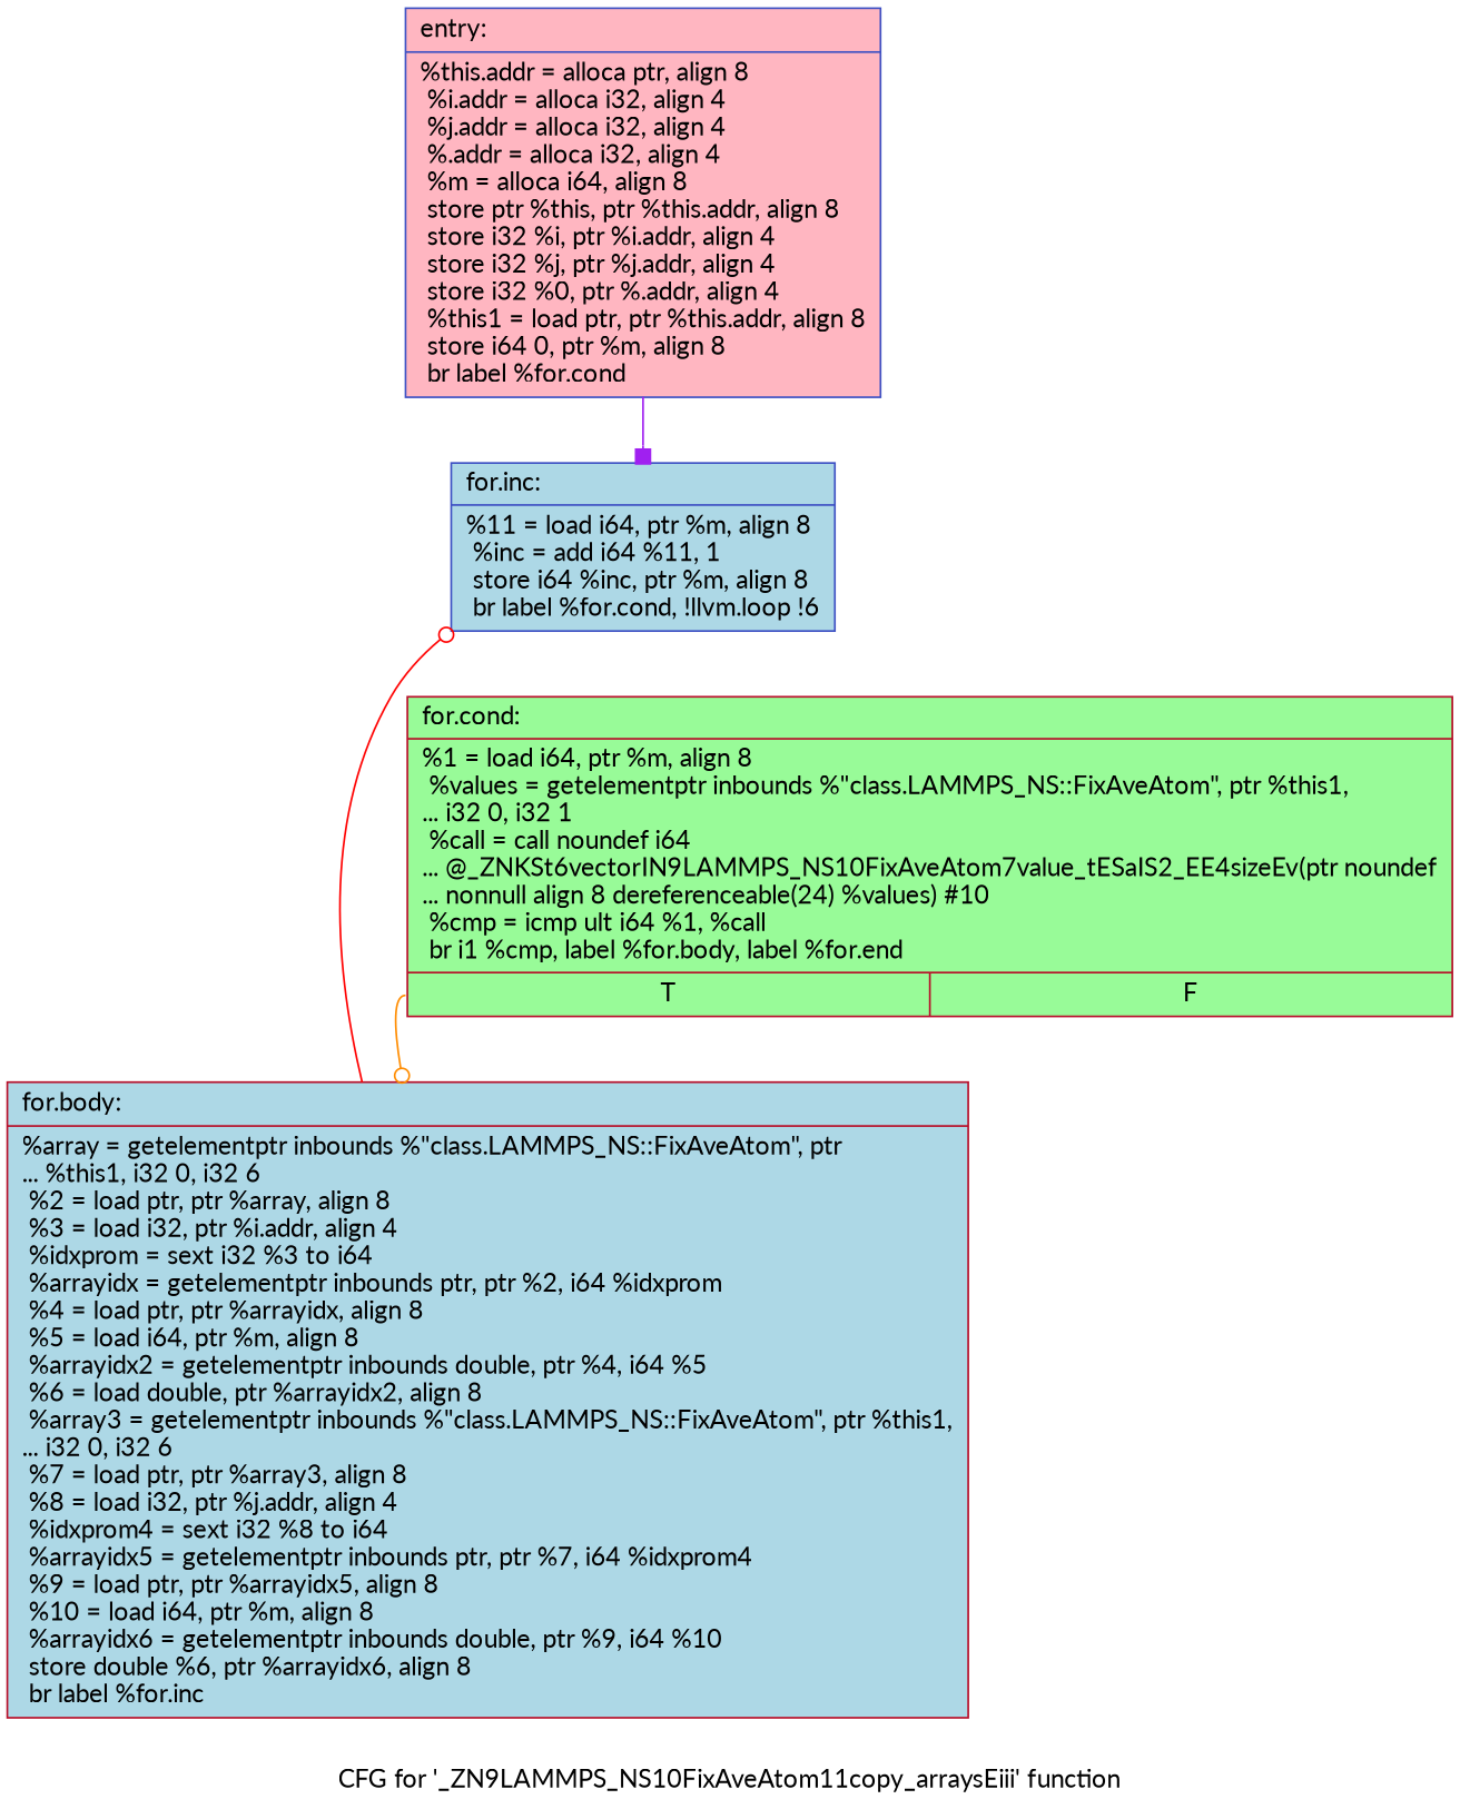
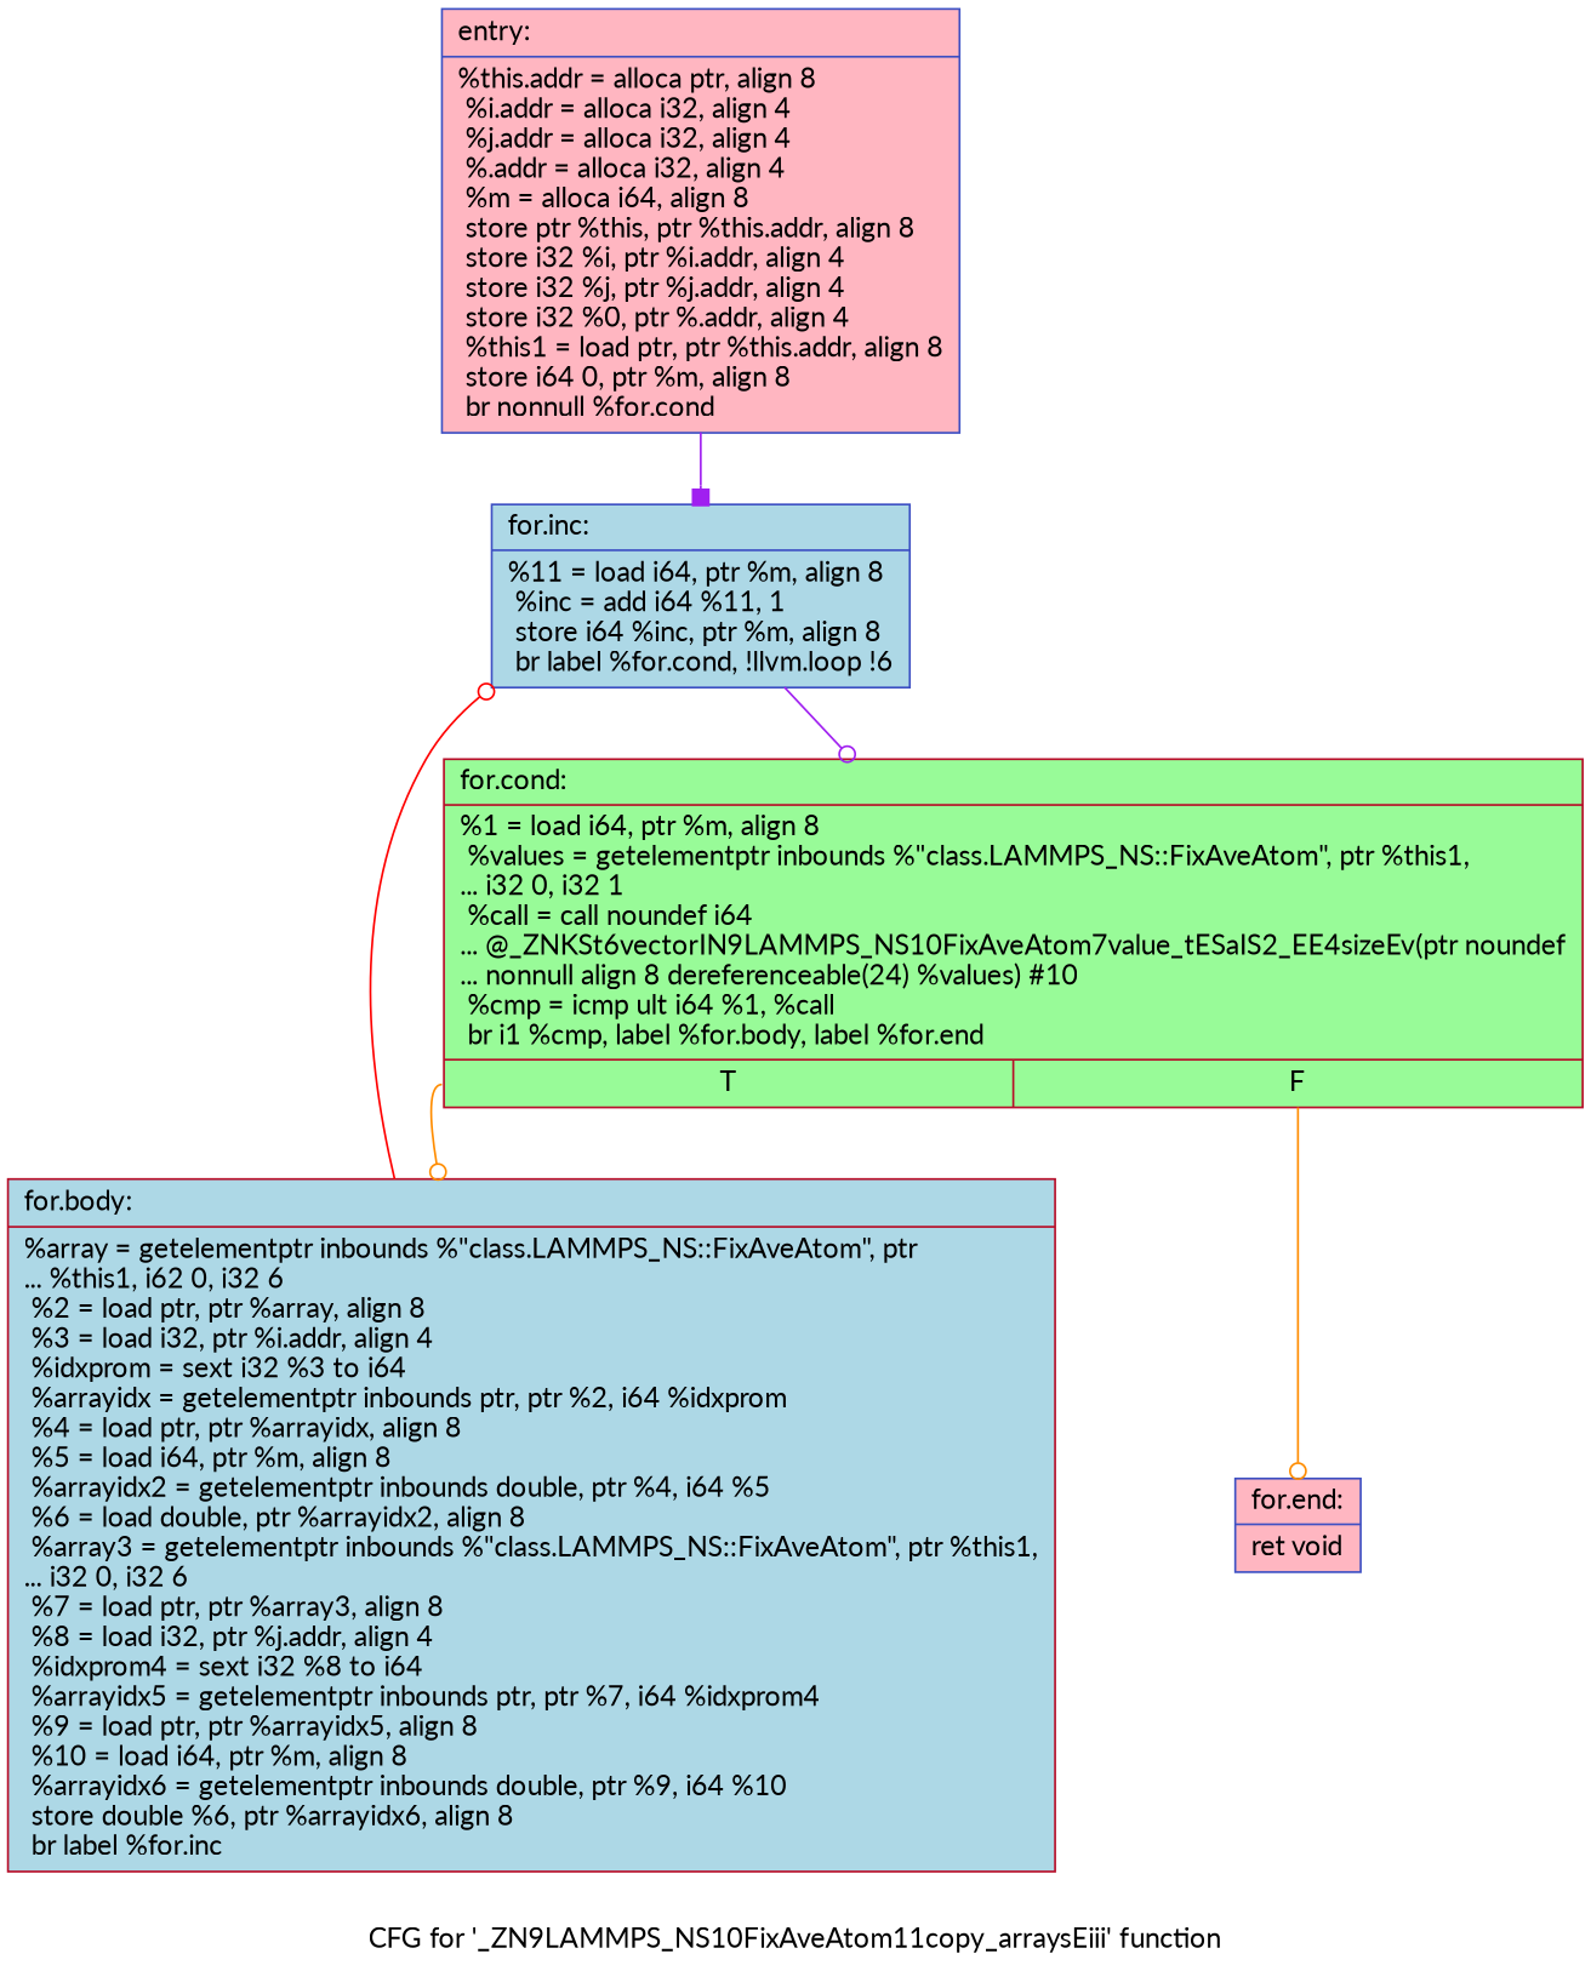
  digraph {
    fontname=Lato
    label="CFG for '_ZN9LAMMPS_NS10FixAveAtom11copy_arraysEiii' function"
    node [color="#3d50c3ff" fillcolor=lightpink fontname=Lato shape=record style=filled]
    edge [arrowhead=odot color=purple fontname=Lato]
-   n1 [label="{entry:\l|  %this.addr = alloca ptr, align 8\l  %i.addr = alloca i32, align 4\l  %j.addr = alloca i32, align 4\l  %.addr = alloca i32, align 4\l  %m = alloca i64, align 8\l  store ptr %this, ptr %this.addr, align 8\l  store i32 %i, ptr %i.addr, align 4\l  store i32 %j, ptr %j.addr, align 4\l  store i32 %0, ptr %.addr, align 4\l  %this1 = load ptr, ptr %this.addr, align 8\l  store i64 0, ptr %m, align 8\l  br label %for.cond\l}"]
+   n1 [label="{entry:\l|  %this.addr = alloca ptr, align 8\l  %i.addr = alloca i32, align 4\l  %j.addr = alloca i32, align 4\l  %.addr = alloca i32, align 4\l  %m = alloca i64, align 8\l  store ptr %this, ptr %this.addr, align 8\l  store i32 %i, ptr %i.addr, align 4\l  store i32 %j, ptr %j.addr, align 4\l  store i32 %0, ptr %.addr, align 4\l  %this1 = load ptr, ptr %this.addr, align 8\l  store i64 0, ptr %m, align 8\l  br nonnull %for.cond\l}"]
    n2 [fillcolor=lightblue label="{for.inc:\l|  %11 = load i64, ptr %m, align 8\l  %inc = add i64 %11, 1\l  store i64 %inc, ptr %m, align 8\l  br label %for.cond, !llvm.loop !6\l}"]
    n3 [color="#b70d28ff" fillcolor=palegreen label="{for.cond:\l|  %1 = load i64, ptr %m, align 8\l  %values = getelementptr inbounds %\"class.LAMMPS_NS::FixAveAtom\", ptr %this1,\l... i32 0, i32 1\l  %call = call noundef i64\l... @_ZNKSt6vectorIN9LAMMPS_NS10FixAveAtom7value_tESaIS2_EE4sizeEv(ptr noundef\l... nonnull align 8 dereferenceable(24) %values) #10\l  %cmp = icmp ult i64 %1, %call\l  br i1 %cmp, label %for.body, label %for.end\l|{<s0>T|<s1>F}}"]
-   n4 [color="#b70d28ff" fillcolor=lightblue label="{for.body:\l|  %array = getelementptr inbounds %\"class.LAMMPS_NS::FixAveAtom\", ptr\l... %this1, i32 0, i32 6\l  %2 = load ptr, ptr %array, align 8\l  %3 = load i32, ptr %i.addr, align 4\l  %idxprom = sext i32 %3 to i64\l  %arrayidx = getelementptr inbounds ptr, ptr %2, i64 %idxprom\l  %4 = load ptr, ptr %arrayidx, align 8\l  %5 = load i64, ptr %m, align 8\l  %arrayidx2 = getelementptr inbounds double, ptr %4, i64 %5\l  %6 = load double, ptr %arrayidx2, align 8\l  %array3 = getelementptr inbounds %\"class.LAMMPS_NS::FixAveAtom\", ptr %this1,\l... i32 0, i32 6\l  %7 = load ptr, ptr %array3, align 8\l  %8 = load i32, ptr %j.addr, align 4\l  %idxprom4 = sext i32 %8 to i64\l  %arrayidx5 = getelementptr inbounds ptr, ptr %7, i64 %idxprom4\l  %9 = load ptr, ptr %arrayidx5, align 8\l  %10 = load i64, ptr %m, align 8\l  %arrayidx6 = getelementptr inbounds double, ptr %9, i64 %10\l  store double %6, ptr %arrayidx6, align 8\l  br label %for.inc\l}"]
+   n4 [color="#b70d28ff" fillcolor=lightblue label="{for.body:\l|  %array = getelementptr inbounds %\"class.LAMMPS_NS::FixAveAtom\", ptr\l... %this1, i62 0, i32 6\l  %2 = load ptr, ptr %array, align 8\l  %3 = load i32, ptr %i.addr, align 4\l  %idxprom = sext i32 %3 to i64\l  %arrayidx = getelementptr inbounds ptr, ptr %2, i64 %idxprom\l  %4 = load ptr, ptr %arrayidx, align 8\l  %5 = load i64, ptr %m, align 8\l  %arrayidx2 = getelementptr inbounds double, ptr %4, i64 %5\l  %6 = load double, ptr %arrayidx2, align 8\l  %array3 = getelementptr inbounds %\"class.LAMMPS_NS::FixAveAtom\", ptr %this1,\l... i32 0, i32 6\l  %7 = load ptr, ptr %array3, align 8\l  %8 = load i32, ptr %j.addr, align 4\l  %idxprom4 = sext i32 %8 to i64\l  %arrayidx5 = getelementptr inbounds ptr, ptr %7, i64 %idxprom4\l  %9 = load ptr, ptr %arrayidx5, align 8\l  %10 = load i64, ptr %m, align 8\l  %arrayidx6 = getelementptr inbounds double, ptr %9, i64 %10\l  store double %6, ptr %arrayidx6, align 8\l  br label %for.inc\l}"]
+   n5 [label="{for.end:\l|  ret void\l}"]
    n1 -> n2 [arrowhead=box]
+   n2 -> n3
    n3 -> n4 [color=darkorange tailport=s0]
+   n3 -> n5 [color=darkorange tailport=s1]
    n4 -> n2 [color=red]
  }
